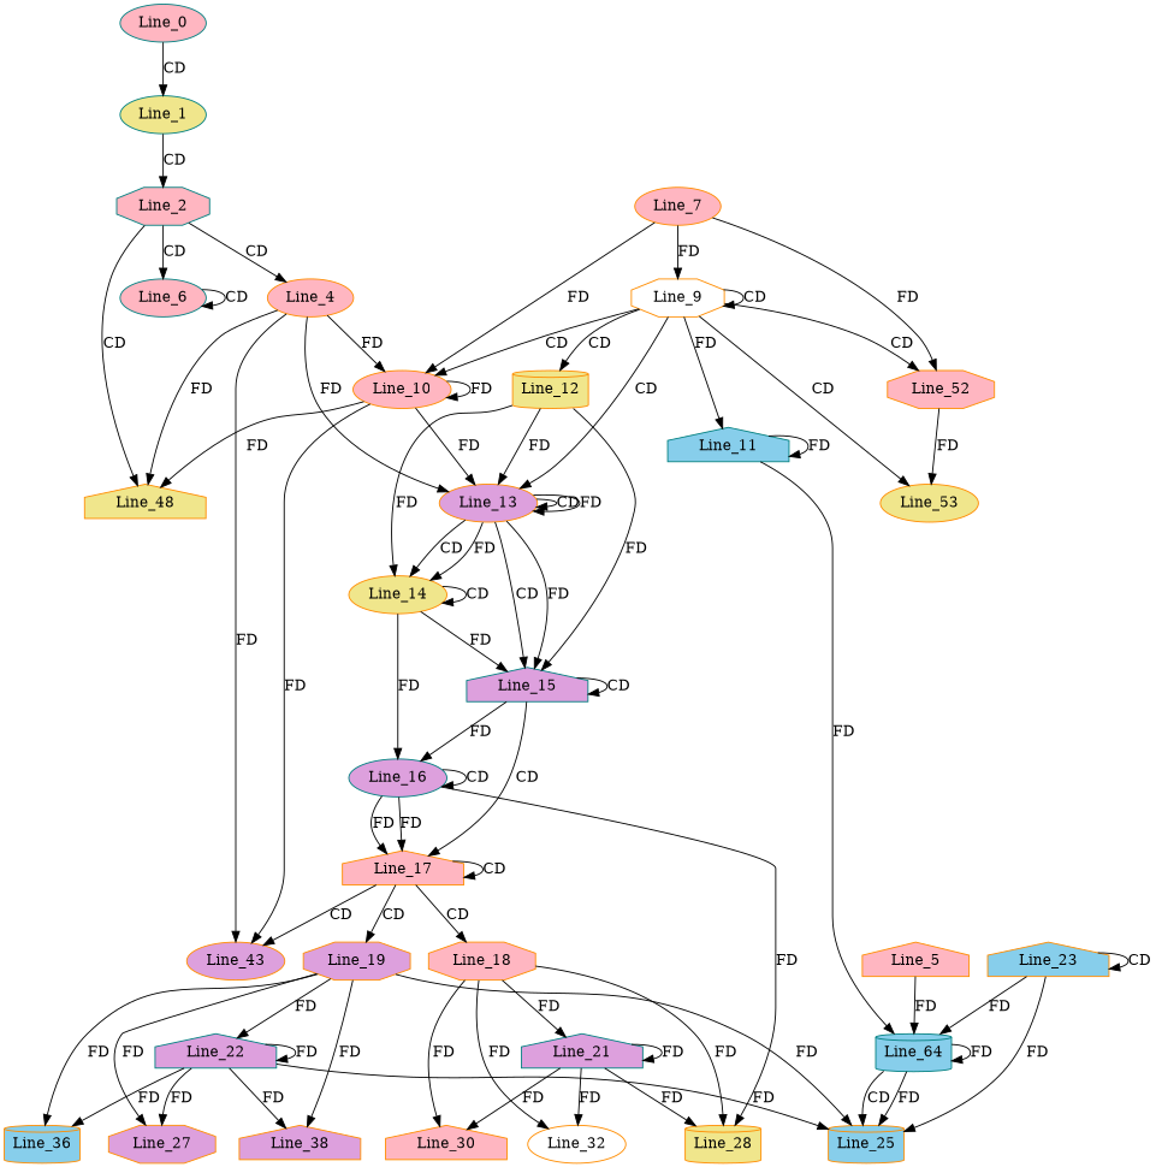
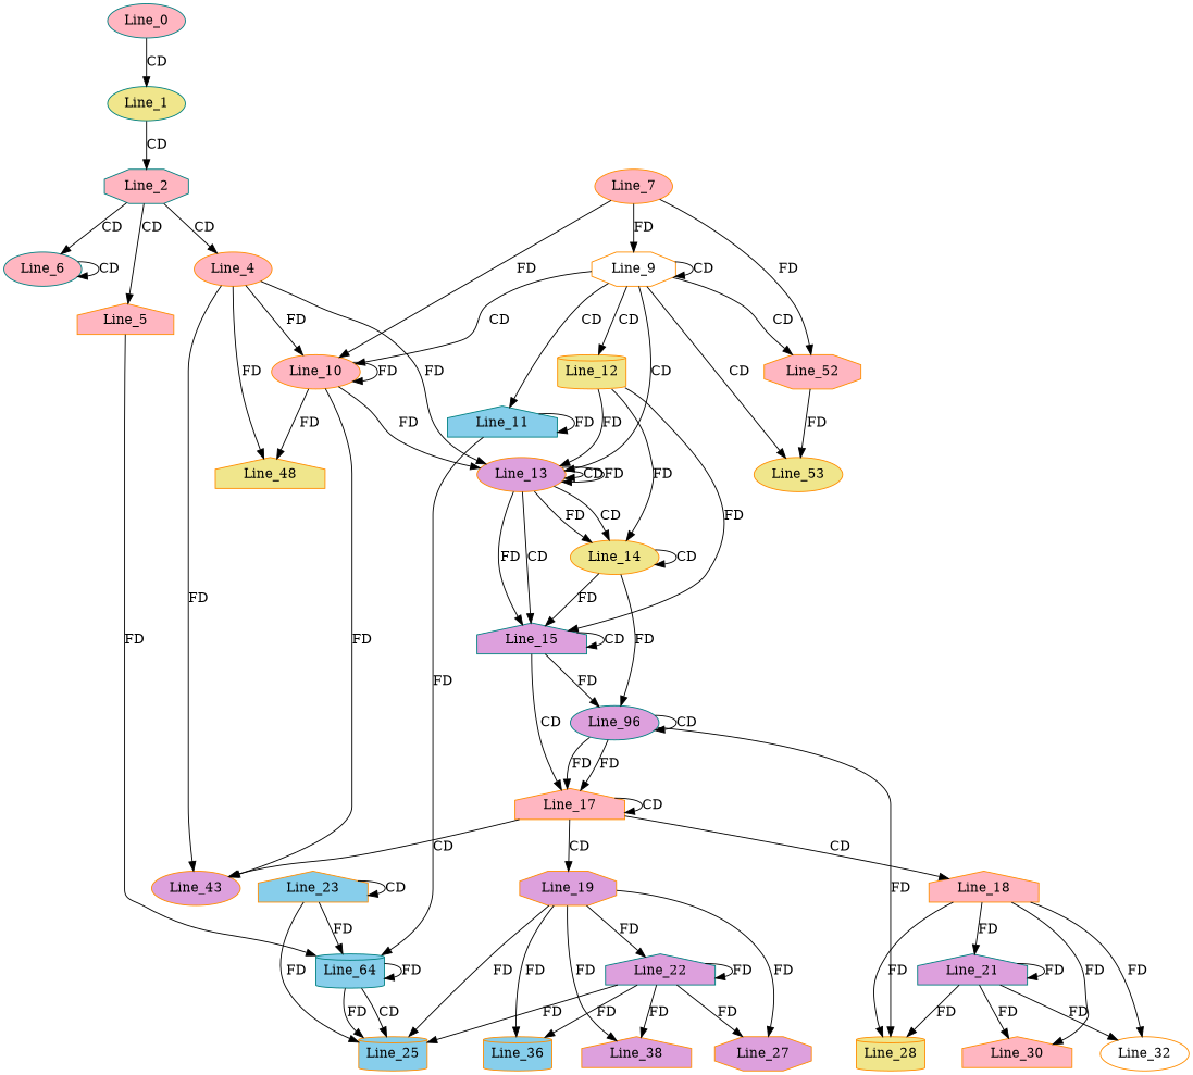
  digraph {
    node [color=darkorange fillcolor=lightpink shape=ellipse style=filled]
    Line_0 [color=teal]
    Line_1 [color=teal fillcolor=khaki]
    Line_2 [color=teal shape=octagon]
    Line_4
    Line_5 [shape=house]
    Line_6 [color=teal]
    Line_10
    Line_13 [fillcolor=plum]
    Line_43 [fillcolor=plum]
    Line_48 [fillcolor=khaki shape=house]
    n11 [color=teal fillcolor=skyblue label=Line_64 shape=cylinder]
    Line_14 [fillcolor=khaki]
    Line_15 [color=teal fillcolor=plum shape=house]
    Line_11 [color=teal fillcolor=skyblue shape=house]
    Line_25 [fillcolor=skyblue shape=cylinder]
    Line_9 [fillcolor=white shape=octagon]
    Line_12 [fillcolor=khaki shape=cylinder]
    Line_52 [shape=octagon]
    Line_53 [fillcolor=khaki]
    Line_7
-   Line_16 [color=teal fillcolor=plum]
+   Line_16 [color=teal fillcolor=plum label=Line_96]
    Line_17 [shape=house]
    Line_28 [fillcolor=khaki shape=cylinder]
-   Line_18 [shape=octagon]
+   Line_18 [shape=house]
    Line_19 [fillcolor=plum shape=octagon]
    Line_21 [color=teal fillcolor=plum shape=house]
    Line_30 [shape=house]
    Line_32 [fillcolor=white]
    Line_22 [color=teal fillcolor=plum shape=house]
    Line_27 [fillcolor=plum shape=octagon]
    Line_36 [fillcolor=skyblue shape=cylinder]
    Line_38 [fillcolor=plum shape=house]
    Line_23 [fillcolor=skyblue shape=house]
    Line_0 -> Line_1 [label=CD]
    Line_1 -> Line_2 [label=CD]
    Line_2 -> Line_4 [label=CD]
-   Line_2 -> Line_48 [label=CD]
+   Line_2 -> Line_5 [label=CD]
    Line_2 -> Line_6 [label=CD]
    Line_4 -> Line_10 [label=FD]
    Line_4 -> Line_13 [label=FD]
    Line_4 -> Line_43 [label=FD]
    Line_4 -> Line_48 [label=FD]
    Line_5 -> n11 [label=FD]
    Line_6 -> Line_6 [label=CD]
    Line_10 -> Line_10 [label=FD]
    Line_10 -> Line_13 [label=FD]
    Line_10 -> Line_43 [label=FD]
    Line_10 -> Line_48 [label=FD]
    Line_13 -> Line_13 [label=CD]
    Line_13 -> Line_13 [label=FD]
    Line_13 -> Line_14 [label=CD]
    Line_13 -> Line_14 [label=FD]
    Line_13 -> Line_15 [label=CD]
    Line_13 -> Line_15 [label=FD]
    n11 -> n11 [label=FD]
    n11 -> Line_25 [label=CD]
    n11 -> Line_25 [label=FD]
    Line_14 -> Line_14 [label=CD]
    Line_14 -> Line_15 [label=FD]
    Line_14 -> Line_16 [label=FD]
    Line_15 -> Line_15 [label=CD]
    Line_15 -> Line_16 [label=FD]
    Line_15 -> Line_17 [label=CD]
    Line_11 -> n11 [label=FD]
    Line_11 -> Line_11 [label=FD]
    Line_9 -> Line_10 [label=CD]
    Line_9 -> Line_13 [label=CD]
-   Line_9 -> Line_11 [label=FD]
+   Line_9 -> Line_11 [label=CD]
    Line_9 -> Line_9 [label=CD]
    Line_9 -> Line_12 [label=CD]
    Line_9 -> Line_52 [label=CD]
    Line_9 -> Line_53 [label=CD]
    Line_12 -> Line_13 [label=FD]
    Line_12 -> Line_14 [label=FD]
    Line_12 -> Line_15 [label=FD]
    Line_52 -> Line_53 [label=FD]
    Line_7 -> Line_10 [label=FD]
    Line_7 -> Line_9 [label=FD]
    Line_7 -> Line_52 [label=FD]
    Line_16 -> Line_16 [label=CD]
    Line_16 -> Line_17 [label=FD]
    Line_16 -> Line_17 [label=FD]
    Line_16 -> Line_28 [label=FD]
    Line_17 -> Line_43 [label=CD]
    Line_17 -> Line_17 [label=CD]
    Line_17 -> Line_18 [label=CD]
    Line_17 -> Line_19 [label=CD]
    Line_18 -> Line_28 [label=FD]
    Line_18 -> Line_21 [label=FD]
    Line_18 -> Line_30 [label=FD]
    Line_18 -> Line_32 [label=FD]
    Line_19 -> Line_25 [label=FD]
    Line_19 -> Line_22 [label=FD]
    Line_19 -> Line_27 [label=FD]
    Line_19 -> Line_36 [label=FD]
    Line_19 -> Line_38 [label=FD]
    Line_21 -> Line_28 [label=FD]
    Line_21 -> Line_21 [label=FD]
    Line_21 -> Line_30 [label=FD]
    Line_21 -> Line_32 [label=FD]
    Line_22 -> Line_25 [label=FD]
    Line_22 -> Line_22 [label=FD]
    Line_22 -> Line_27 [label=FD]
    Line_22 -> Line_36 [label=FD]
    Line_22 -> Line_38 [label=FD]
    Line_23 -> n11 [label=FD]
    Line_23 -> Line_25 [label=FD]
    Line_23 -> Line_23 [label=CD]
  }
